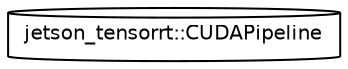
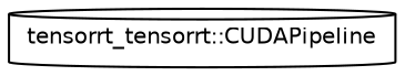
  digraph {
    rankdir=LR
-   n1 [color=black fillcolor=white fontname=Helvetica fontsize=10 height=0.2 label="jetson_tensorrt::CUDAPipeline" shape=cylinder style=filled width=0.4]
+   n1 [color=black fillcolor=white fontname=Helvetica fontsize=10 height=0.2 label="tensorrt_tensorrt::CUDAPipeline" shape=cylinder style=filled width=0.4]
  }
